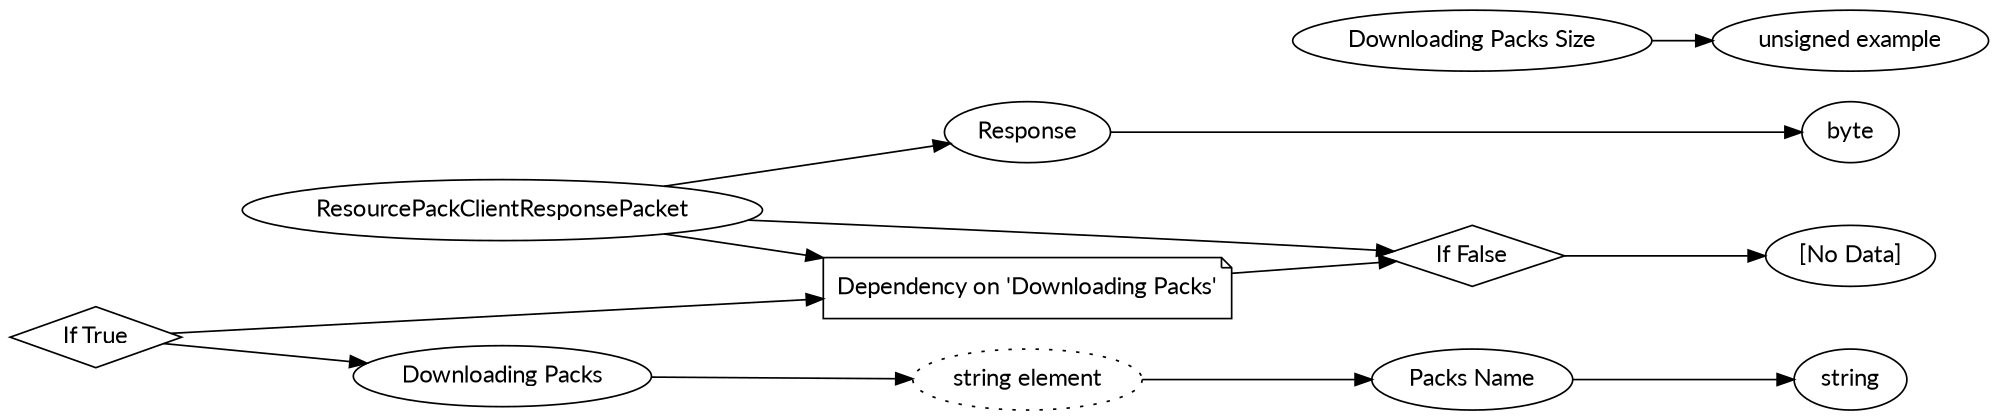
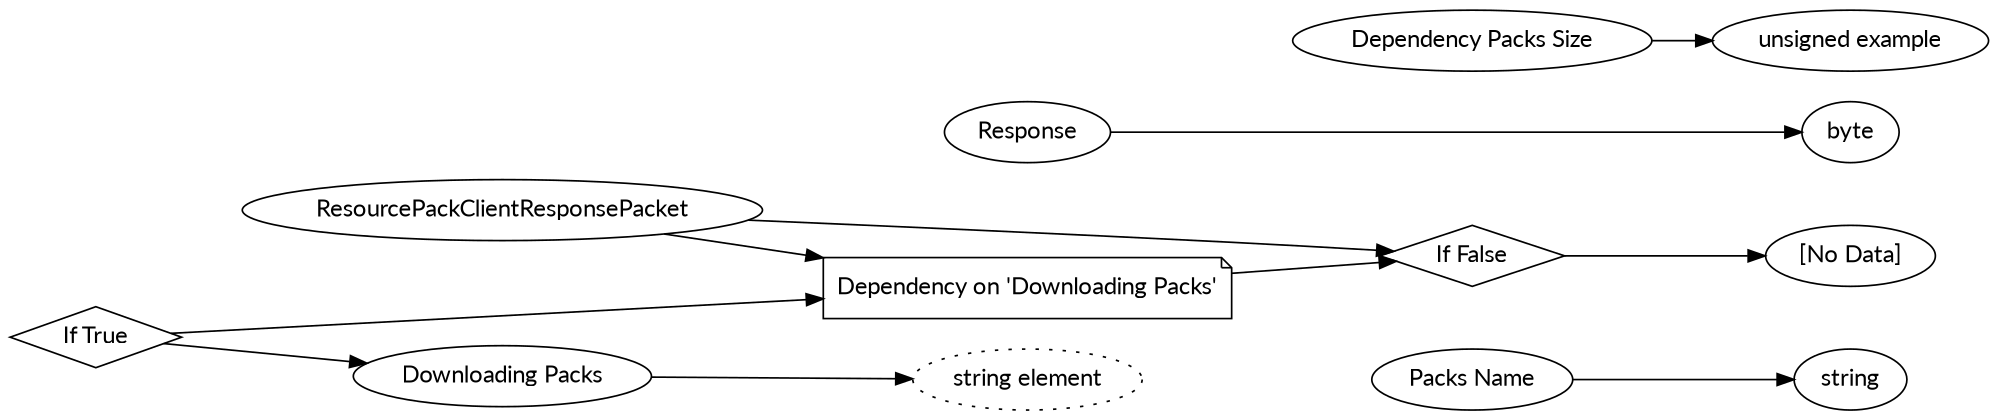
  digraph {
    fontname=Lato
    rankdir=LR
    node [fontname=Lato]
    edge [fontname=Lato]
    n1 [label=byte]
    n2 [label="unsigned example"]
    n3 [label="[No Data]"]
    n4 [label=string]
    n5 [label=ResourcePackClientResponsePacket]
    n6 [label=Response]
    n7 [label="Dependency on 'Downloading Packs'" shape=note]
    n8 [label="If False" shape=diamond]
-   n9 [label="Downloading Packs Size"]
+   n9 [label="Dependency Packs Size"]
    n10 [label="If True" shape=diamond]
    n11 [label="Downloading Packs"]
    n12 [label="string element" style=dotted]
    n13 [label="Packs Name"]
    subgraph sub_1 {
      rank=max
      n1
      n2
      n3
      n4
    }
-   n5 -> n6
    n5 -> n7
    n5 -> n8
    n6 -> n1
    n7 -> n8
    n8 -> n3
    n9 -> n2
    n10 -> n7
    n10 -> n11
    n11 -> n12
-   n12 -> n13
    n13 -> n4
  }
